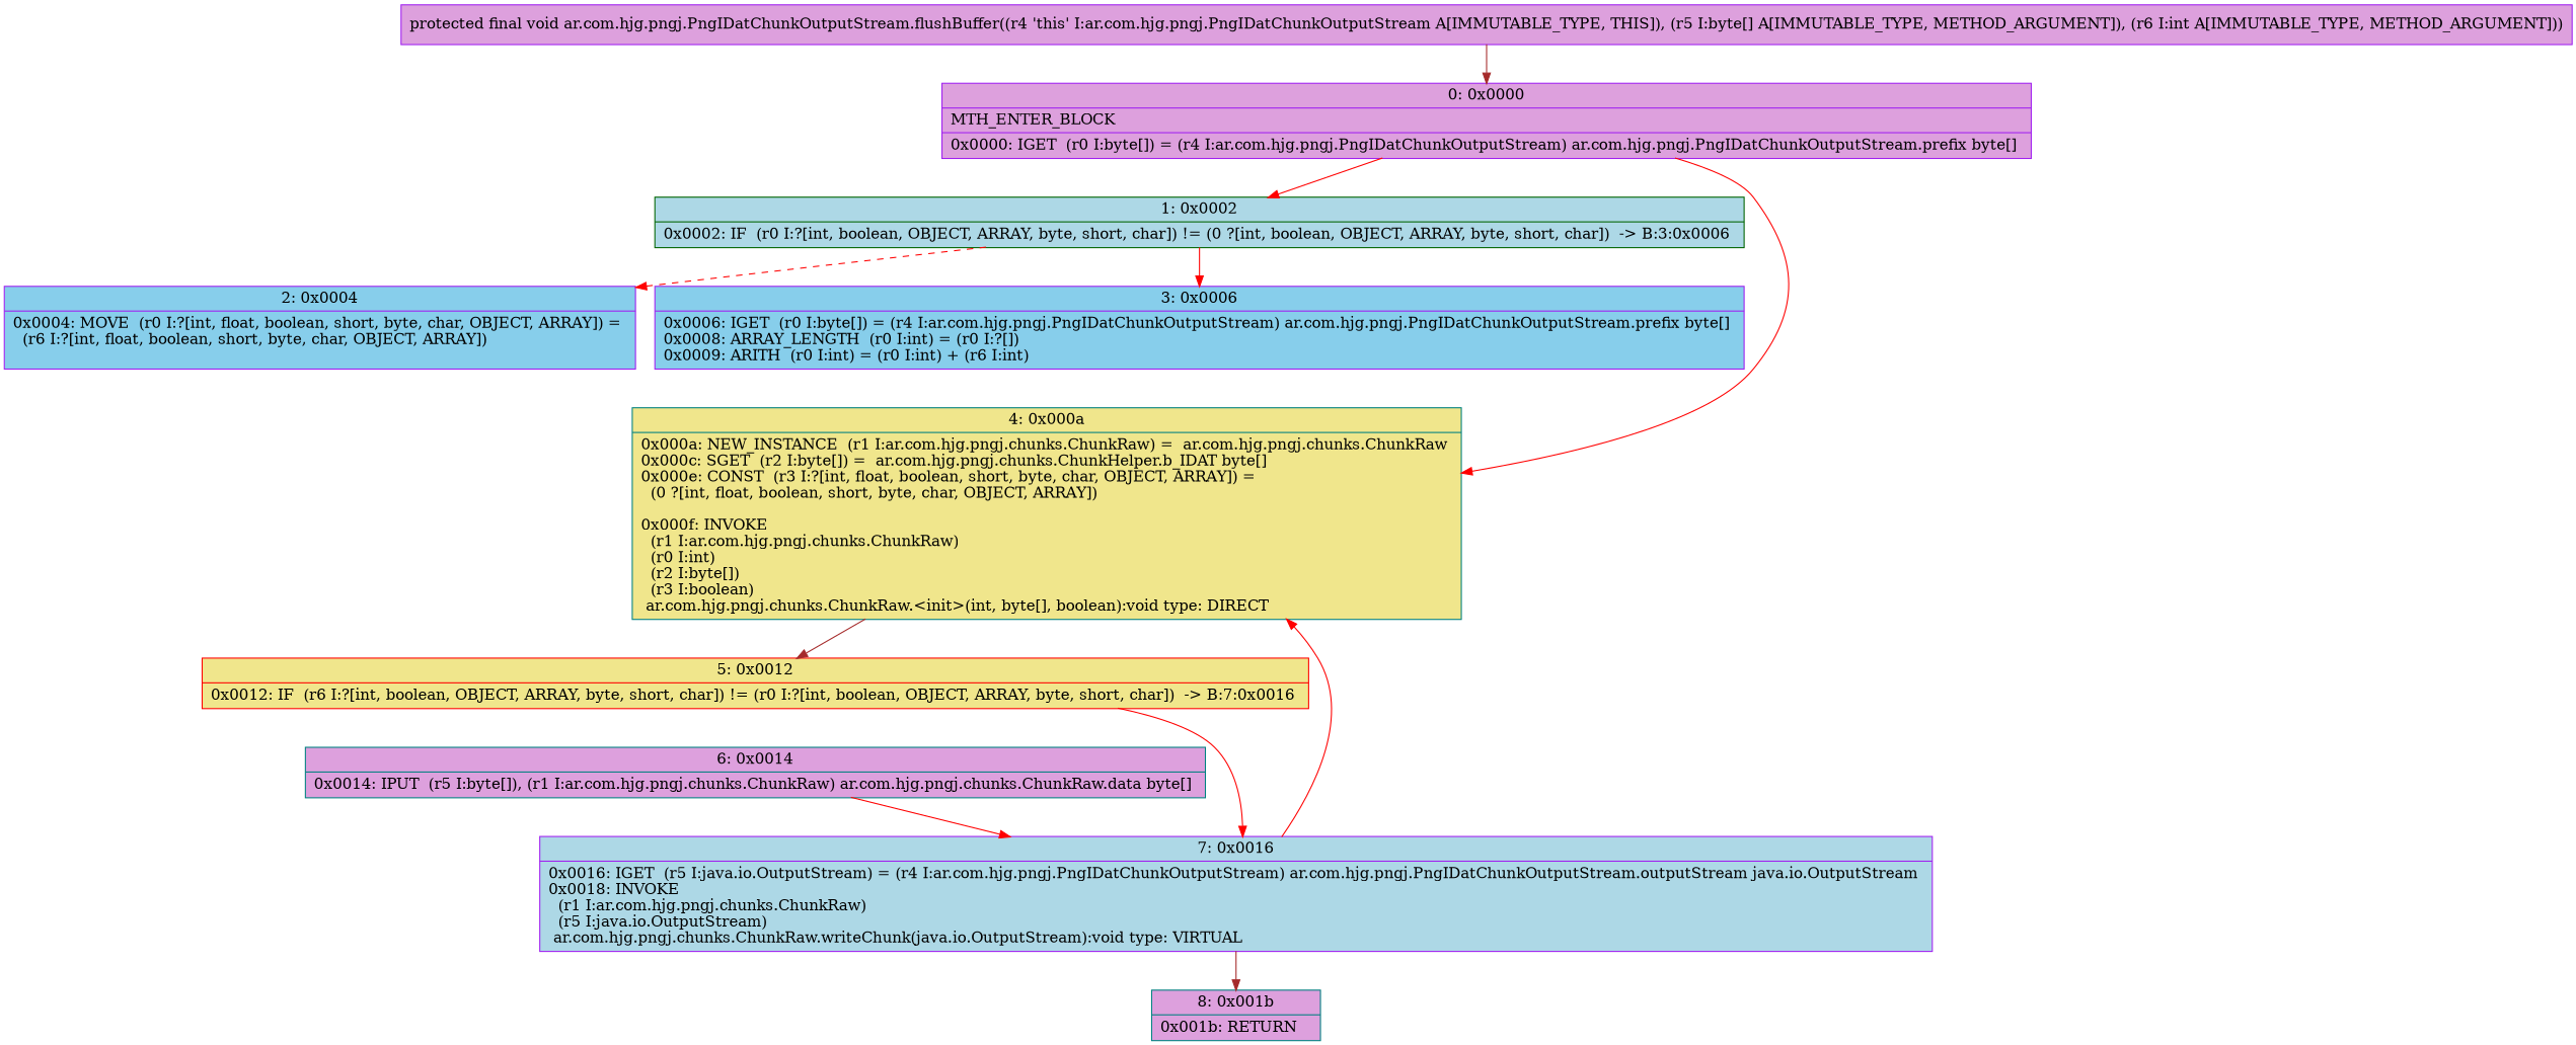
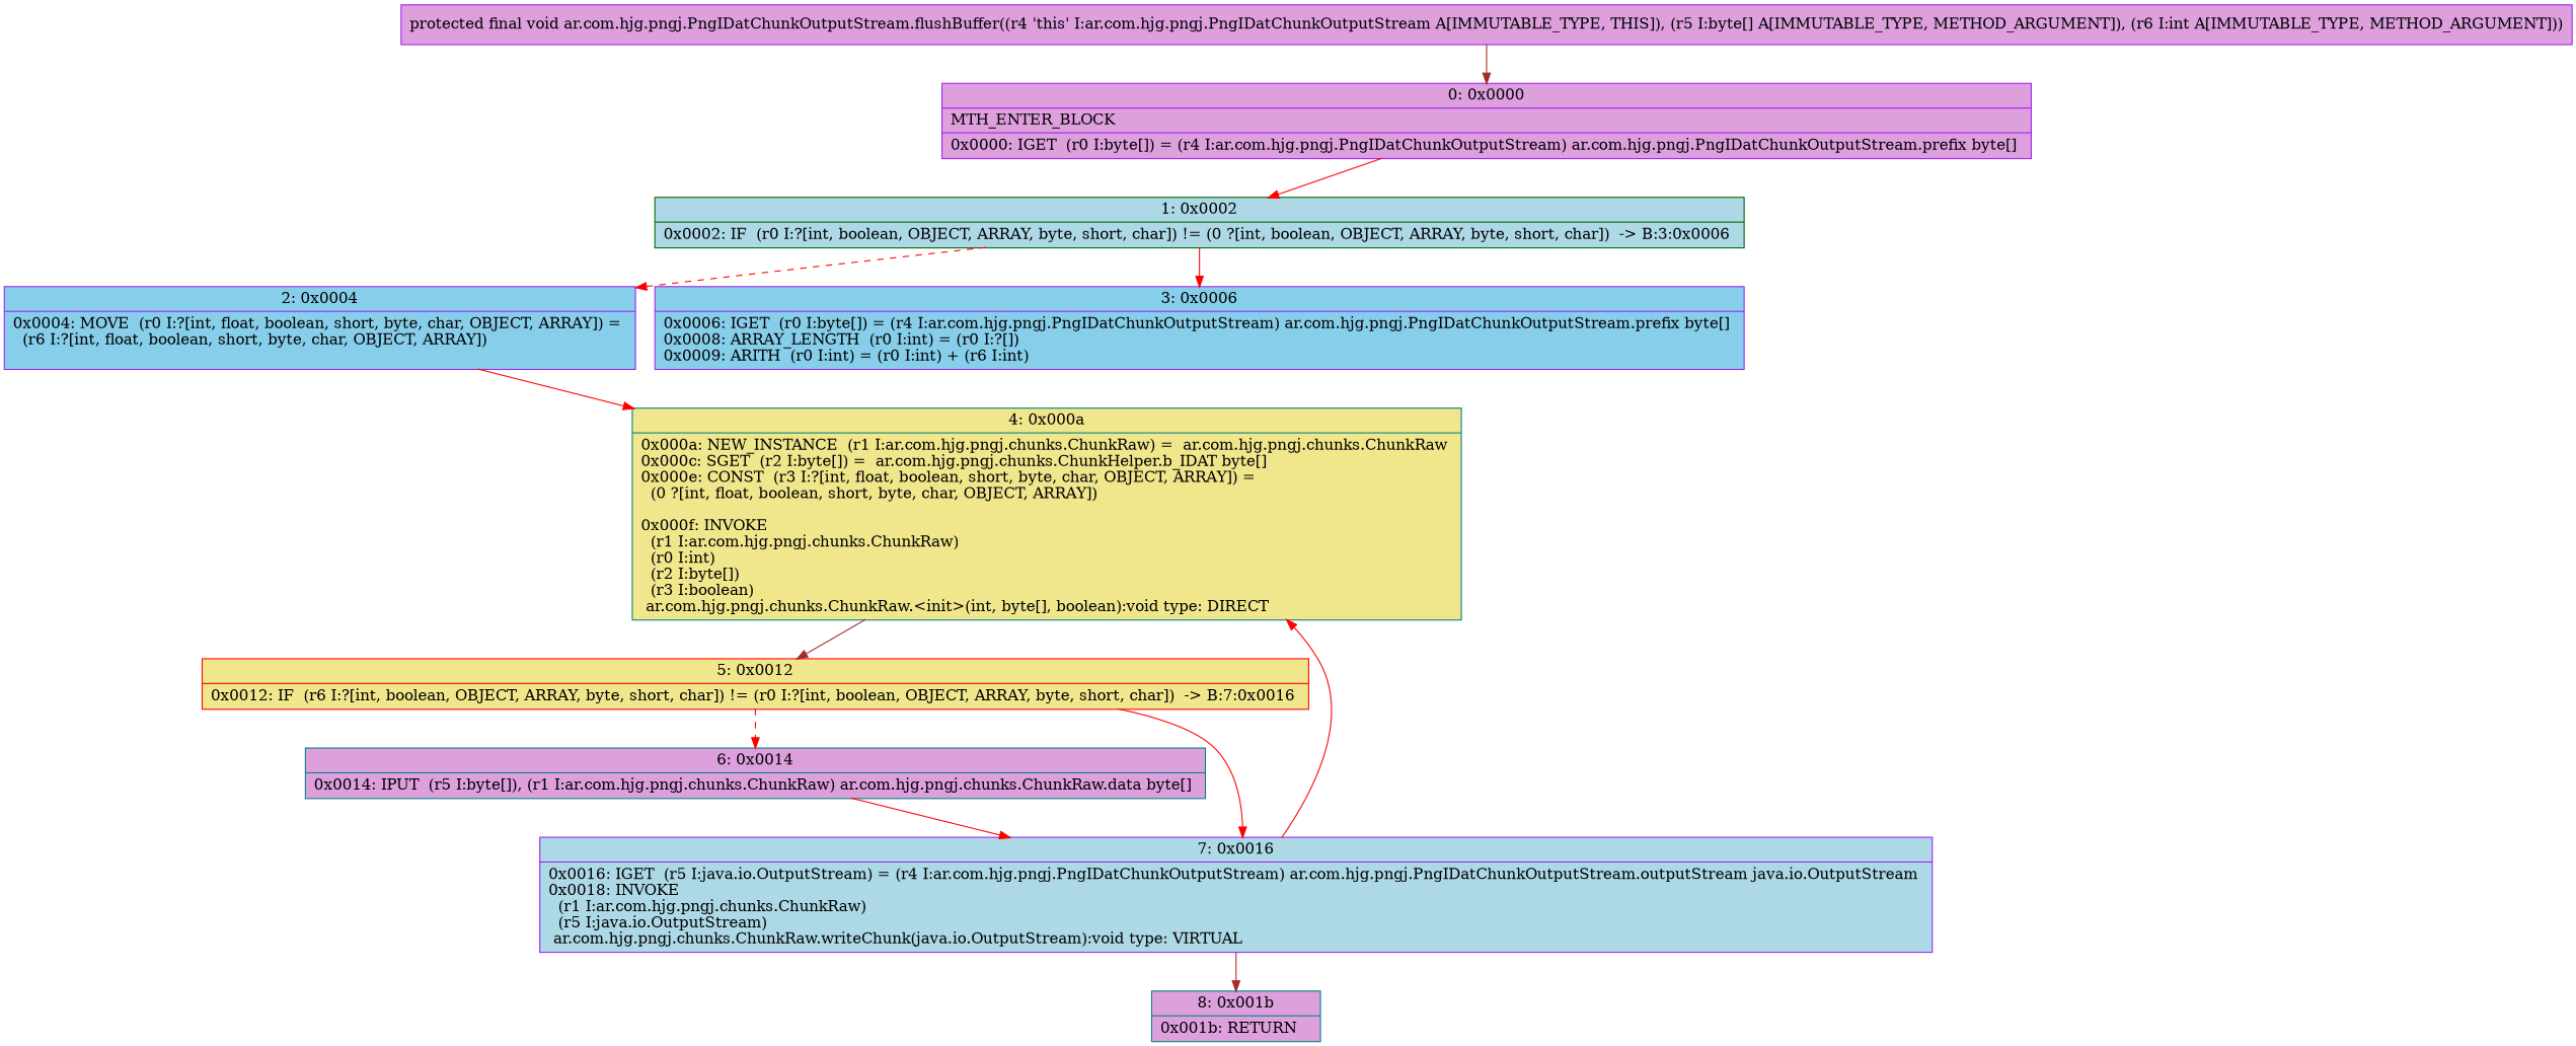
  digraph {
    node [color=purple fillcolor=plum shape=record style=filled]
    edge [color=red]
    n1 [label="{0\:\ 0x0000|MTH_ENTER_BLOCK\l|0x0000: IGET  (r0 I:byte[]) = (r4 I:ar.com.hjg.pngj.PngIDatChunkOutputStream) ar.com.hjg.pngj.PngIDatChunkOutputStream.prefix byte[] \l}"]
    n2 [color=darkgreen fillcolor=lightblue label="{1\:\ 0x0002|0x0002: IF  (r0 I:?[int, boolean, OBJECT, ARRAY, byte, short, char]) != (0 ?[int, boolean, OBJECT, ARRAY, byte, short, char])  \-\> B:3:0x0006 \l}"]
    n3 [fillcolor=skyblue label="{2\:\ 0x0004|0x0004: MOVE  (r0 I:?[int, float, boolean, short, byte, char, OBJECT, ARRAY]) = \l  (r6 I:?[int, float, boolean, short, byte, char, OBJECT, ARRAY])\l \l}"]
    n4 [fillcolor=skyblue label="{3\:\ 0x0006|0x0006: IGET  (r0 I:byte[]) = (r4 I:ar.com.hjg.pngj.PngIDatChunkOutputStream) ar.com.hjg.pngj.PngIDatChunkOutputStream.prefix byte[] \l0x0008: ARRAY_LENGTH  (r0 I:int) = (r0 I:?[]) \l0x0009: ARITH  (r0 I:int) = (r0 I:int) + (r6 I:int) \l}"]
    n5 [color=teal fillcolor=khaki label="{4\:\ 0x000a|0x000a: NEW_INSTANCE  (r1 I:ar.com.hjg.pngj.chunks.ChunkRaw) =  ar.com.hjg.pngj.chunks.ChunkRaw \l0x000c: SGET  (r2 I:byte[]) =  ar.com.hjg.pngj.chunks.ChunkHelper.b_IDAT byte[] \l0x000e: CONST  (r3 I:?[int, float, boolean, short, byte, char, OBJECT, ARRAY]) = \l  (0 ?[int, float, boolean, short, byte, char, OBJECT, ARRAY])\l \l0x000f: INVOKE  \l  (r1 I:ar.com.hjg.pngj.chunks.ChunkRaw)\l  (r0 I:int)\l  (r2 I:byte[])\l  (r3 I:boolean)\l ar.com.hjg.pngj.chunks.ChunkRaw.\<init\>(int, byte[], boolean):void type: DIRECT \l}"]
    n6 [color=red fillcolor=khaki label="{5\:\ 0x0012|0x0012: IF  (r6 I:?[int, boolean, OBJECT, ARRAY, byte, short, char]) != (r0 I:?[int, boolean, OBJECT, ARRAY, byte, short, char])  \-\> B:7:0x0016 \l}"]
    n7 [color=teal label="{6\:\ 0x0014|0x0014: IPUT  (r5 I:byte[]), (r1 I:ar.com.hjg.pngj.chunks.ChunkRaw) ar.com.hjg.pngj.chunks.ChunkRaw.data byte[] \l}"]
    n8 [fillcolor=lightblue label="{7\:\ 0x0016|0x0016: IGET  (r5 I:java.io.OutputStream) = (r4 I:ar.com.hjg.pngj.PngIDatChunkOutputStream) ar.com.hjg.pngj.PngIDatChunkOutputStream.outputStream java.io.OutputStream \l0x0018: INVOKE  \l  (r1 I:ar.com.hjg.pngj.chunks.ChunkRaw)\l  (r5 I:java.io.OutputStream)\l ar.com.hjg.pngj.chunks.ChunkRaw.writeChunk(java.io.OutputStream):void type: VIRTUAL \l}"]
    n9 [color=teal label="{8\:\ 0x001b|0x001b: RETURN   \l}"]
    n10 [label="{protected final void ar.com.hjg.pngj.PngIDatChunkOutputStream.flushBuffer((r4 'this' I:ar.com.hjg.pngj.PngIDatChunkOutputStream A[IMMUTABLE_TYPE, THIS]), (r5 I:byte[] A[IMMUTABLE_TYPE, METHOD_ARGUMENT]), (r6 I:int A[IMMUTABLE_TYPE, METHOD_ARGUMENT])) }"]
    n1 -> n2
    n2 -> n3 [style=dashed]
    n2 -> n4
-   n1 -> n5
+   n3 -> n5
    n5 -> n6 [color=brown]
+   n6 -> n7 [style=dashed]
    n6 -> n8
    n7 -> n8
    n8 -> n5
    n8 -> n9 [color=brown]
    n10 -> n1 [color=brown]
  }
